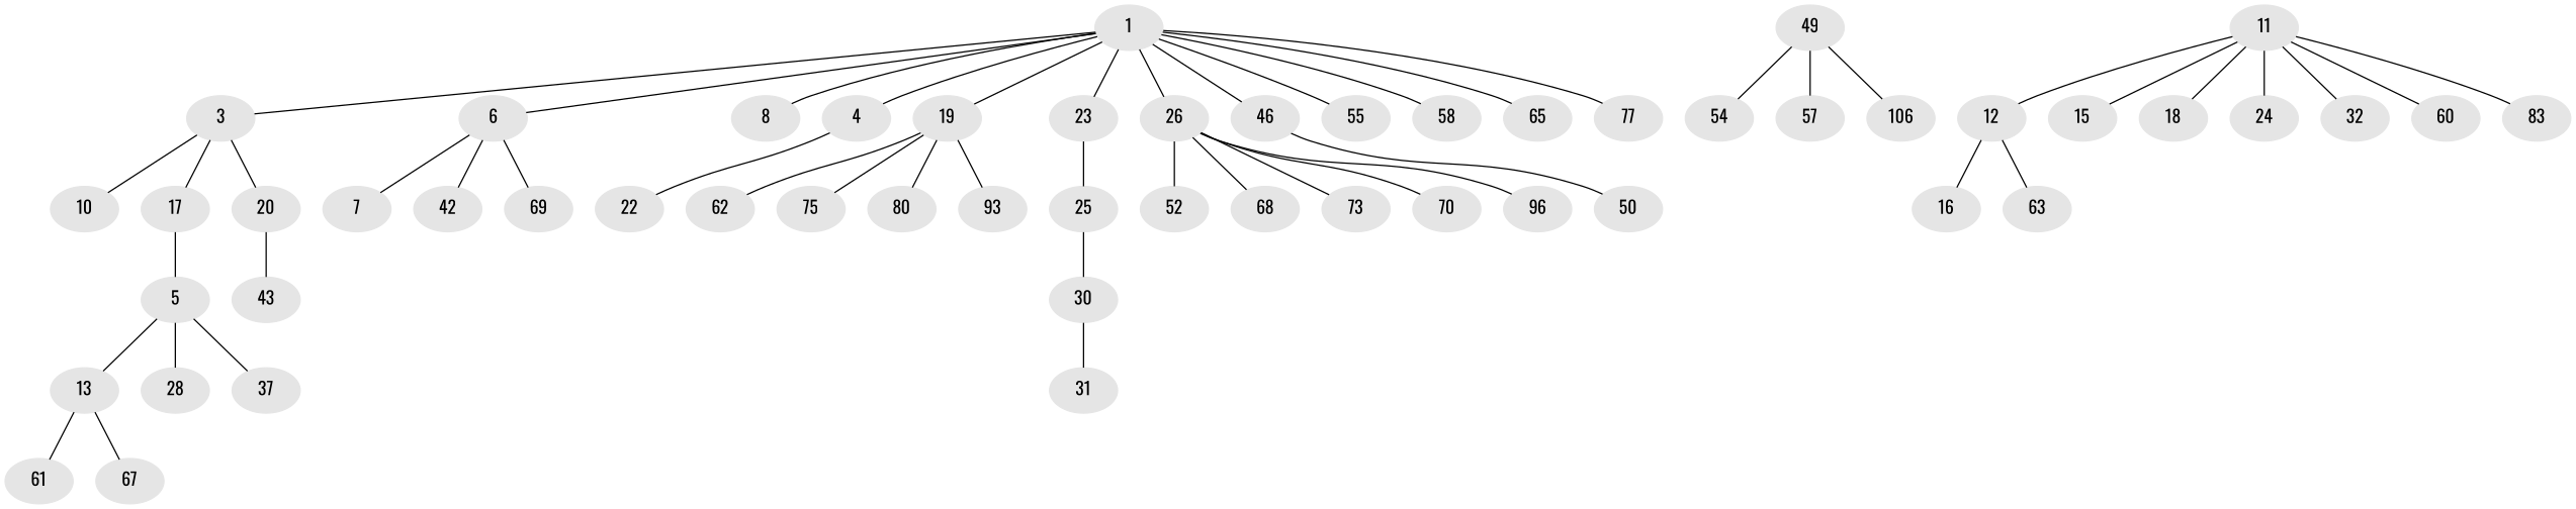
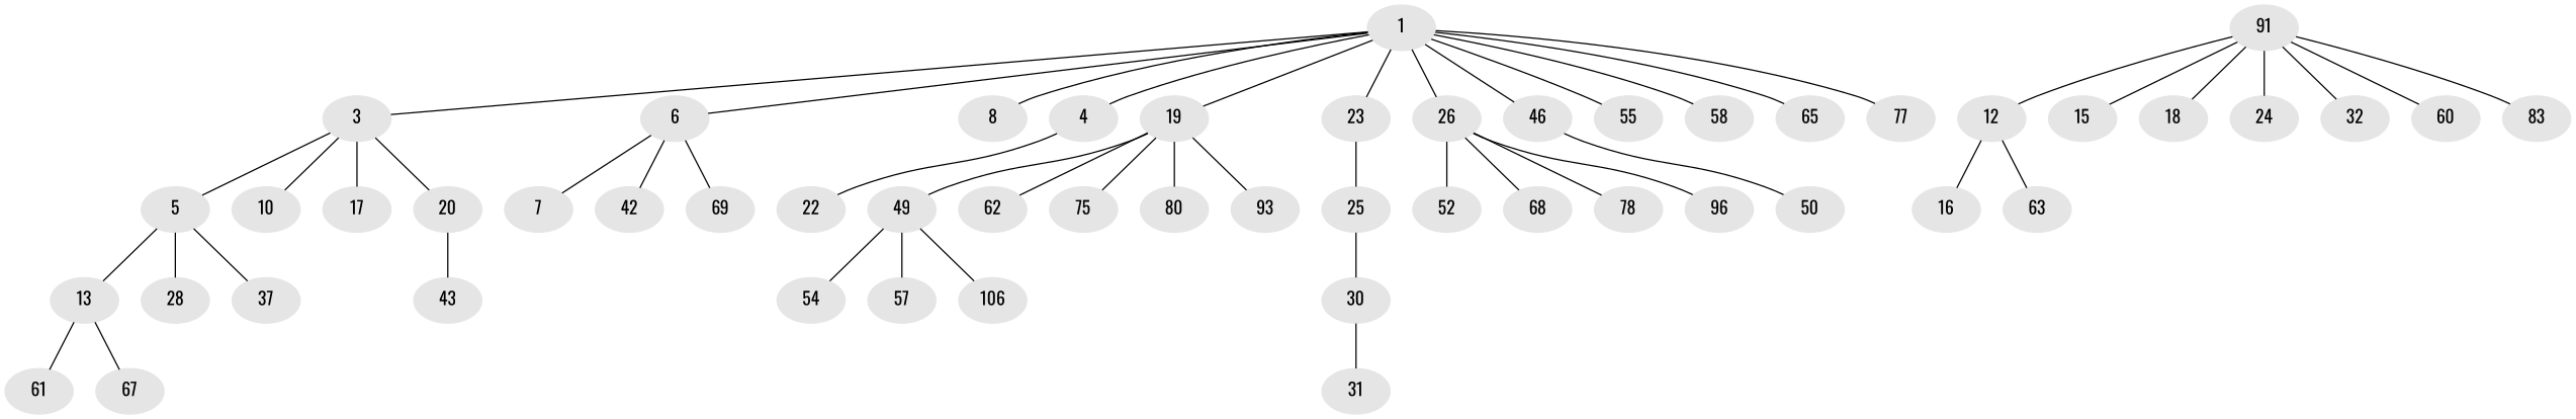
  graph {
    fontname=Oswald
    node [color=gray90 fontname=Oswald style=filled]
    edge [fontname=Oswald]
    1 [super="+2"]
    3 [super="+4"]
    6
    8 [super="+79+39"]
    n5 [label=4 super="+41+71+33+34+27"]
    19 [super="+47+36"]
    23
    26 [super="+29"]
    46
    55
    58
    65
    77
    5
    10
    17
    20
    7
    42 [super="+84+66"]
    69
    22
    49
    62
    75
    80
    93
    25
    52
    68
-   73
-   78 [label=70]
+   78
    96
    50
    13 [super="+48+35+76"]
    28 [super="+82"]
    37 [super="+81+64"]
    43
-   11 [super="+14"]
+   11 [super="+14" label=91]
    12 [super="+38+59"]
    15
    18 [super="+95+21"]
    24 [super="+102"]
    32
    60
    83
    61
    67 [super="+105+85"]
    16
    63 [super="+74+89"]
    54
    57
    106
    30 [super="+44+51"]
    31
    1 -- 3
    1 -- 6
    1 -- 8
    1 -- n5
    1 -- 19
    1 -- 23
    1 -- 26
    1 -- 46
    1 -- 55
    1 -- 58
    1 -- 65
    1 -- 77
-   17 -- 5
+   3 -- 5
    3 -- 10
    3 -- 17
    3 -- 20
    6 -- 7
    6 -- 42
    6 -- 69
    n5 -- 22
+   19 -- 49
    19 -- 62
    19 -- 75
    19 -- 80
    19 -- 93
    23 -- 25
    26 -- 52
    26 -- 68
-   26 -- 73
    26 -- 78
    26 -- 96
    46 -- 50
    5 -- 13
    5 -- 28
    5 -- 37
    20 -- 43
    49 -- 54
    49 -- 57
    49 -- 106
    25 -- 30
    13 -- 61
    13 -- 67
    11 -- 12
    11 -- 15
    11 -- 18
    11 -- 24
    11 -- 32
    11 -- 60
    11 -- 83
    12 -- 16
    12 -- 63
    30 -- 31
  }
